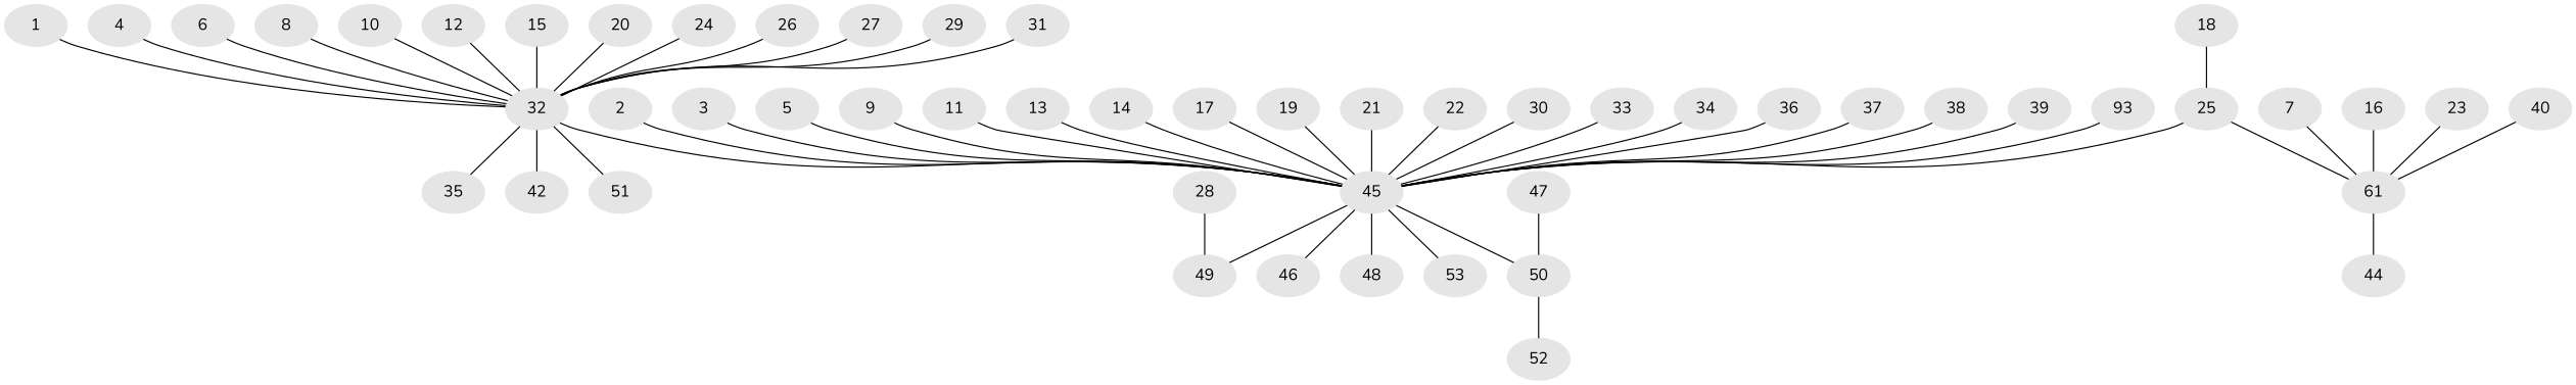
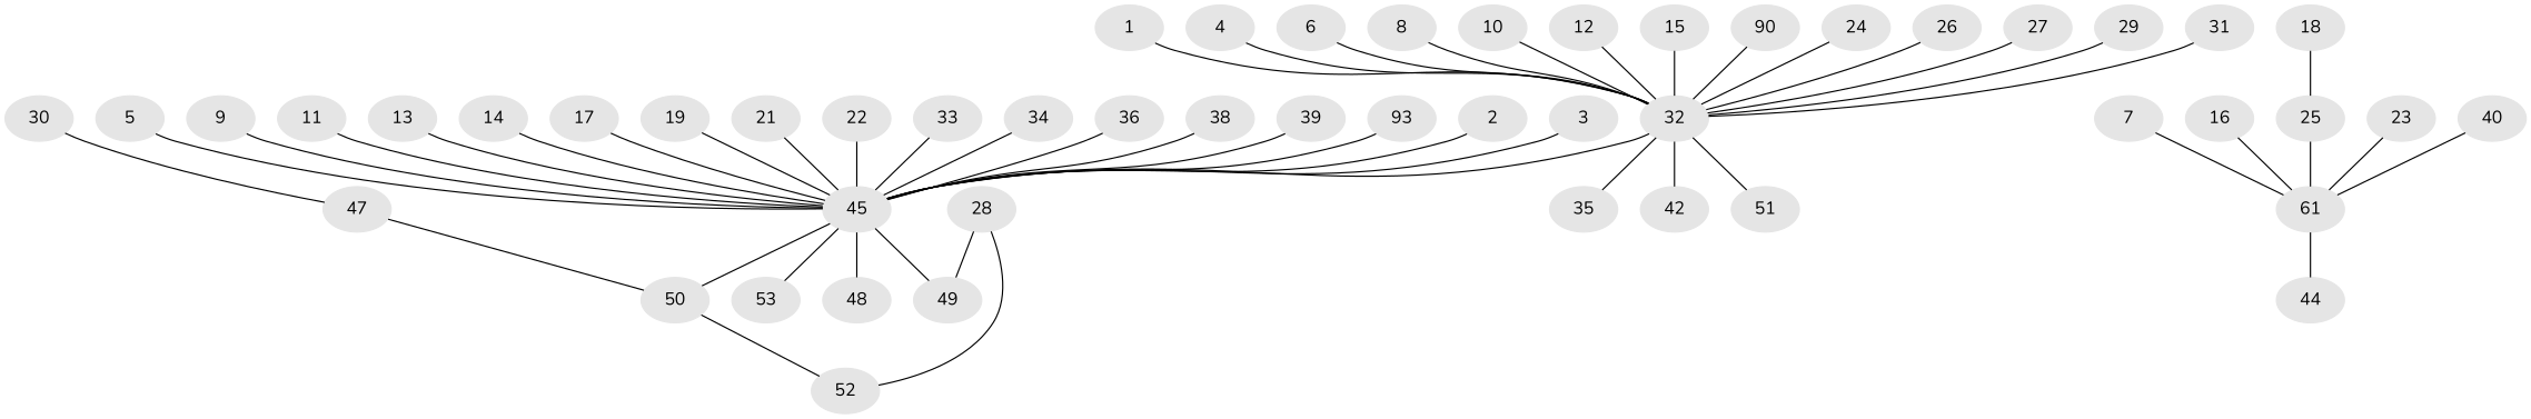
  graph {
    fontname=Nunito
    node [color=gray90 fontname=Nunito style=filled]
    edge [fontname=Nunito weight=1.0]
    1
    32
    45
    35
    42
    51
    2
    49
-   46
    48
    50
    53
    3
    4
    5
    6
    n17 [label=61]
    7
    44
    8
    9
    10
    11
    12
    13
    14
    15
    16
    17
    18
    25
    19
-   20
+   20 [label=90]
    21
    22
    23
    24
    26
    27
    28
    52
    29
    30
    31
    33
    34
    36
-   37
    38
    39
    40
    n52 [label=93]
    47
    1 -- 32
    32 -- 45
    32 -- 35
    32 -- 42
    32 -- 51
    45 -- 49
-   45 -- 46
    45 -- 48
    45 -- 50
    45 -- 53
    2 -- 45
    50 -- 52
    3 -- 45
    4 -- 32
    5 -- 45
    6 -- 32
    n17 -- 44
    7 -- n17
    8 -- 32
    9 -- 45
    10 -- 32
    11 -- 45
    12 -- 32
    13 -- 45
    14 -- 45
    15 -- 32
    16 -- n17
    17 -- 45
    18 -- 25
-   25 -- 45
    25 -- n17
    19 -- 45
    20 -- 32
    21 -- 45
    22 -- 45
    23 -- n17
    24 -- 32
    26 -- 32
    27 -- 32
    28 -- 49
+   28 -- 52
    29 -- 32
-   30 -- 45
+   30 -- 47
    31 -- 32
    33 -- 45
    34 -- 45
    36 -- 45
-   37 -- 45
    38 -- 45
    39 -- 45
    40 -- n17
    n52 -- 45
    47 -- 50
  }
